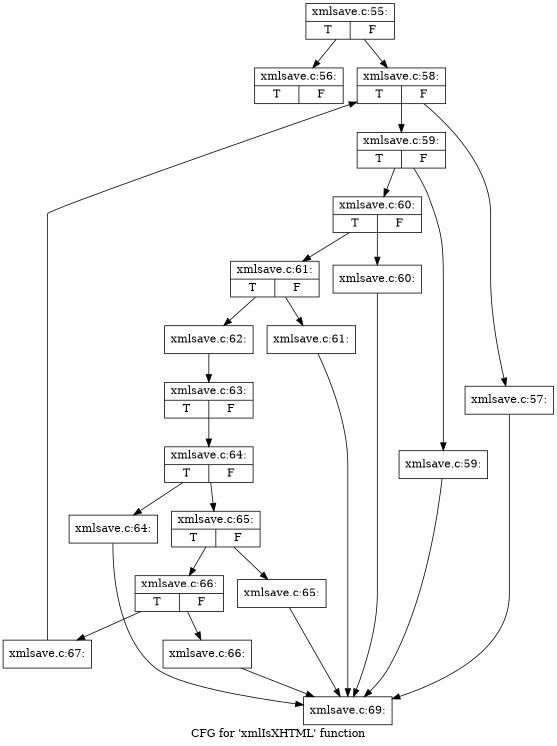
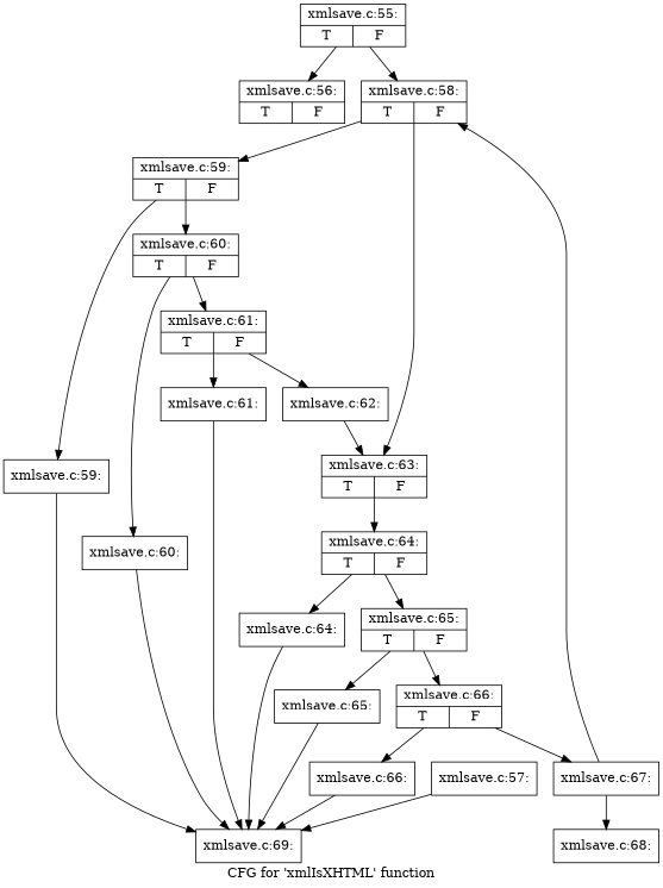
  digraph {
    label="CFG for 'xmlIsXHTML' function"
    node [shape=record]
    n1 [label="{xmlsave.c:55:|{<s0>T|<s1>F}}"]
    n2 [label="{xmlsave.c:56:|{<s0>T|<s1>F}}"]
    n3 [label="{xmlsave.c:58:|{<s0>T|<s1>F}}"]
    n4 [label="{xmlsave.c:59:|{<s0>T|<s1>F}}"]
    n5 [label="{xmlsave.c:63:|{<s0>T|<s1>F}}"]
    n6 [label="{xmlsave.c:57:}"]
    n7 [label="{xmlsave.c:69:}"]
    n8 [label="{xmlsave.c:59:}"]
    n9 [label="{xmlsave.c:60:|{<s0>T|<s1>F}}"]
    n10 [label="{xmlsave.c:64:|{<s0>T|<s1>F}}"]
    n11 [label="{xmlsave.c:60:}"]
    n12 [label="{xmlsave.c:61:|{<s0>T|<s1>F}}"]
    n13 [label="{xmlsave.c:64:}"]
    n14 [label="{xmlsave.c:65:|{<s0>T|<s1>F}}"]
+   n15 [label="{xmlsave.c:68:}"]
    n16 [label="{xmlsave.c:61:}"]
    n17 [label="{xmlsave.c:62:}"]
    n18 [label="{xmlsave.c:65:}"]
    n19 [label="{xmlsave.c:66:|{<s0>T|<s1>F}}"]
    n20 [label="{xmlsave.c:66:}"]
    n21 [label="{xmlsave.c:67:}"]
    n1 -> n2
    n1 -> n3
    n3 -> n4
-   n3 -> n6
+   n3 -> n5
    n4 -> n8
    n4 -> n9
    n5 -> n10
    n6 -> n7
    n8 -> n7
    n9 -> n11
    n9 -> n12
    n10 -> n13
    n10 -> n14
    n11 -> n7
    n12 -> n16
    n12 -> n17
    n13 -> n7
    n14 -> n18
    n14 -> n19
    n16 -> n7
    n17 -> n5
    n18 -> n7
    n19 -> n20
    n19 -> n21
    n20 -> n7
    n21 -> n3
+   n21 -> n15
  }
